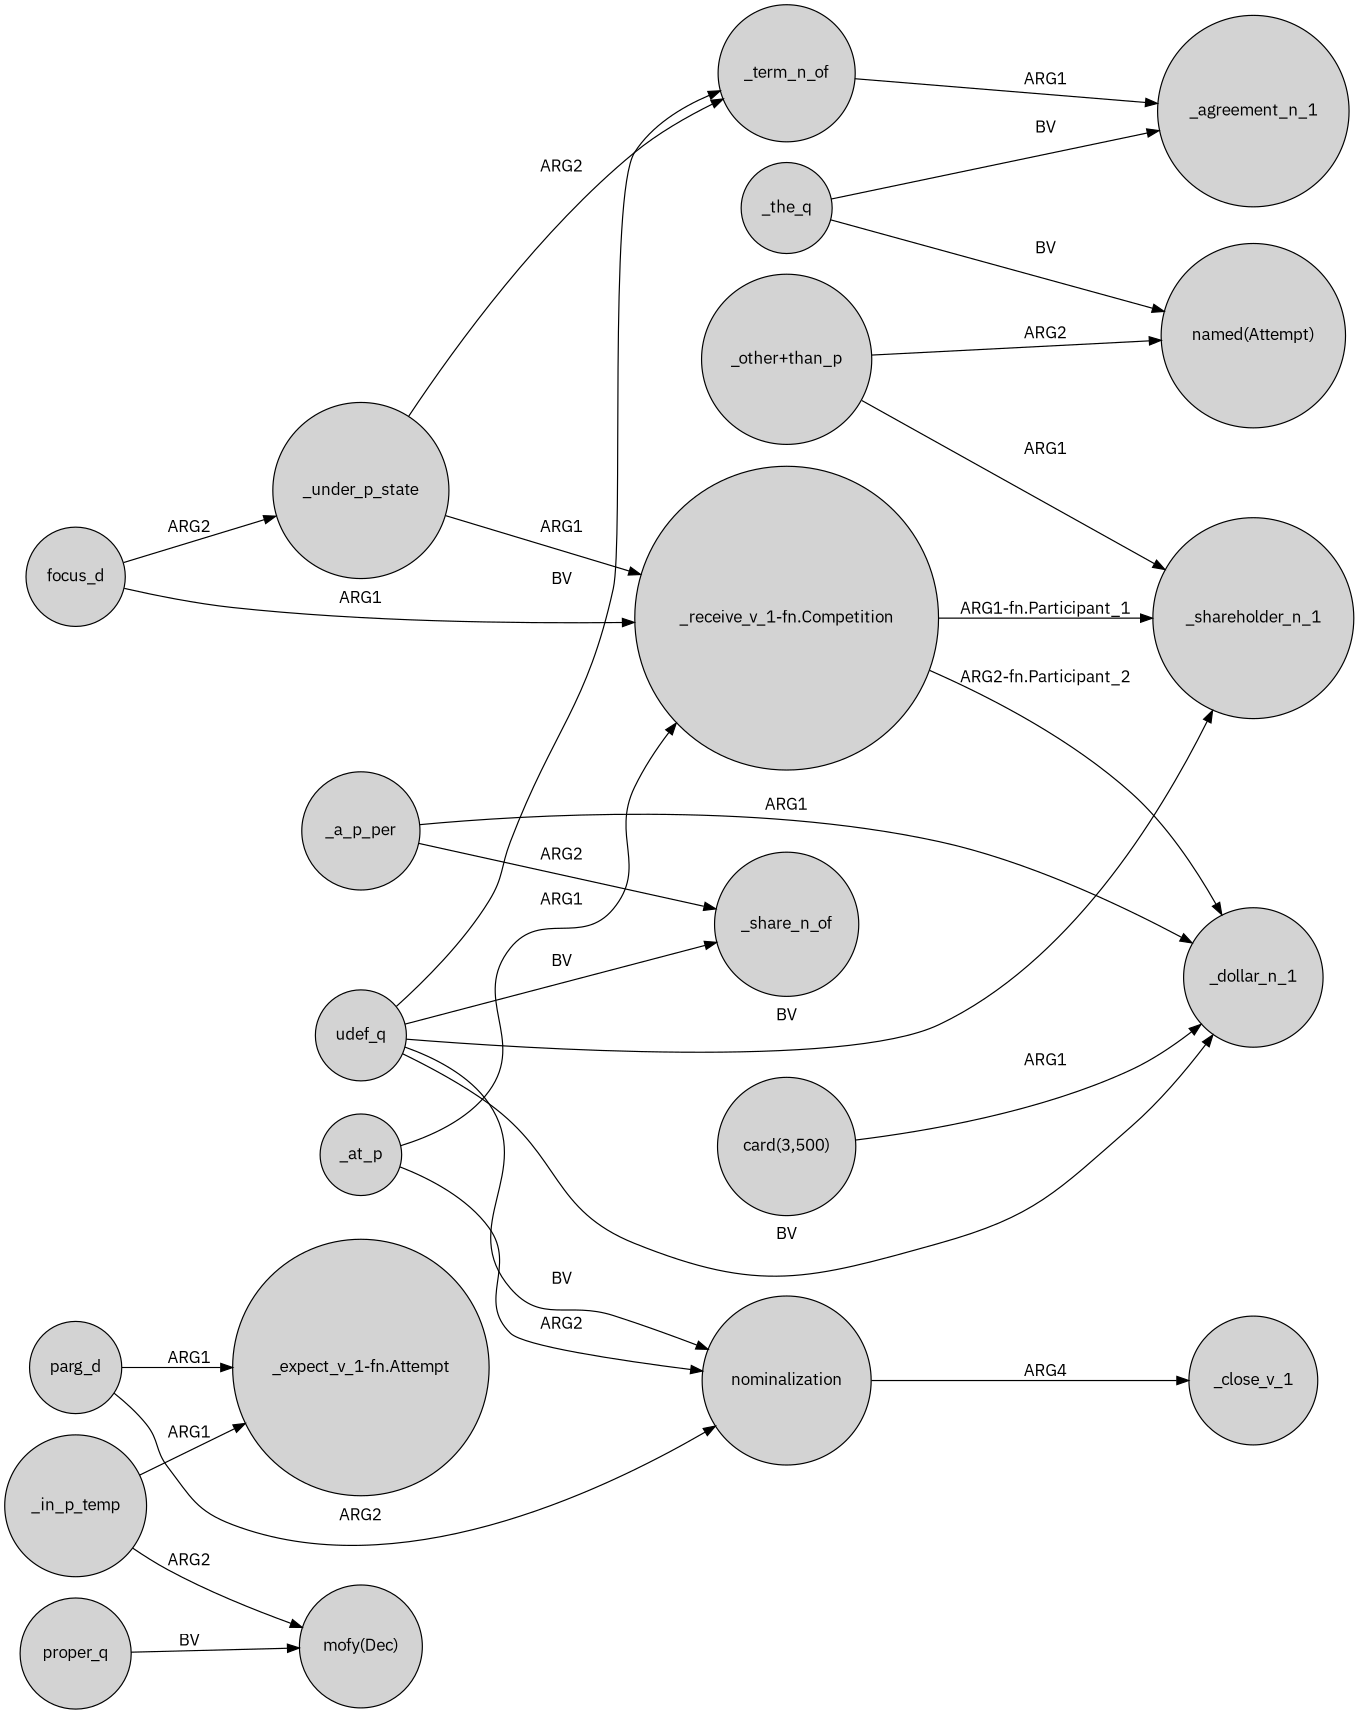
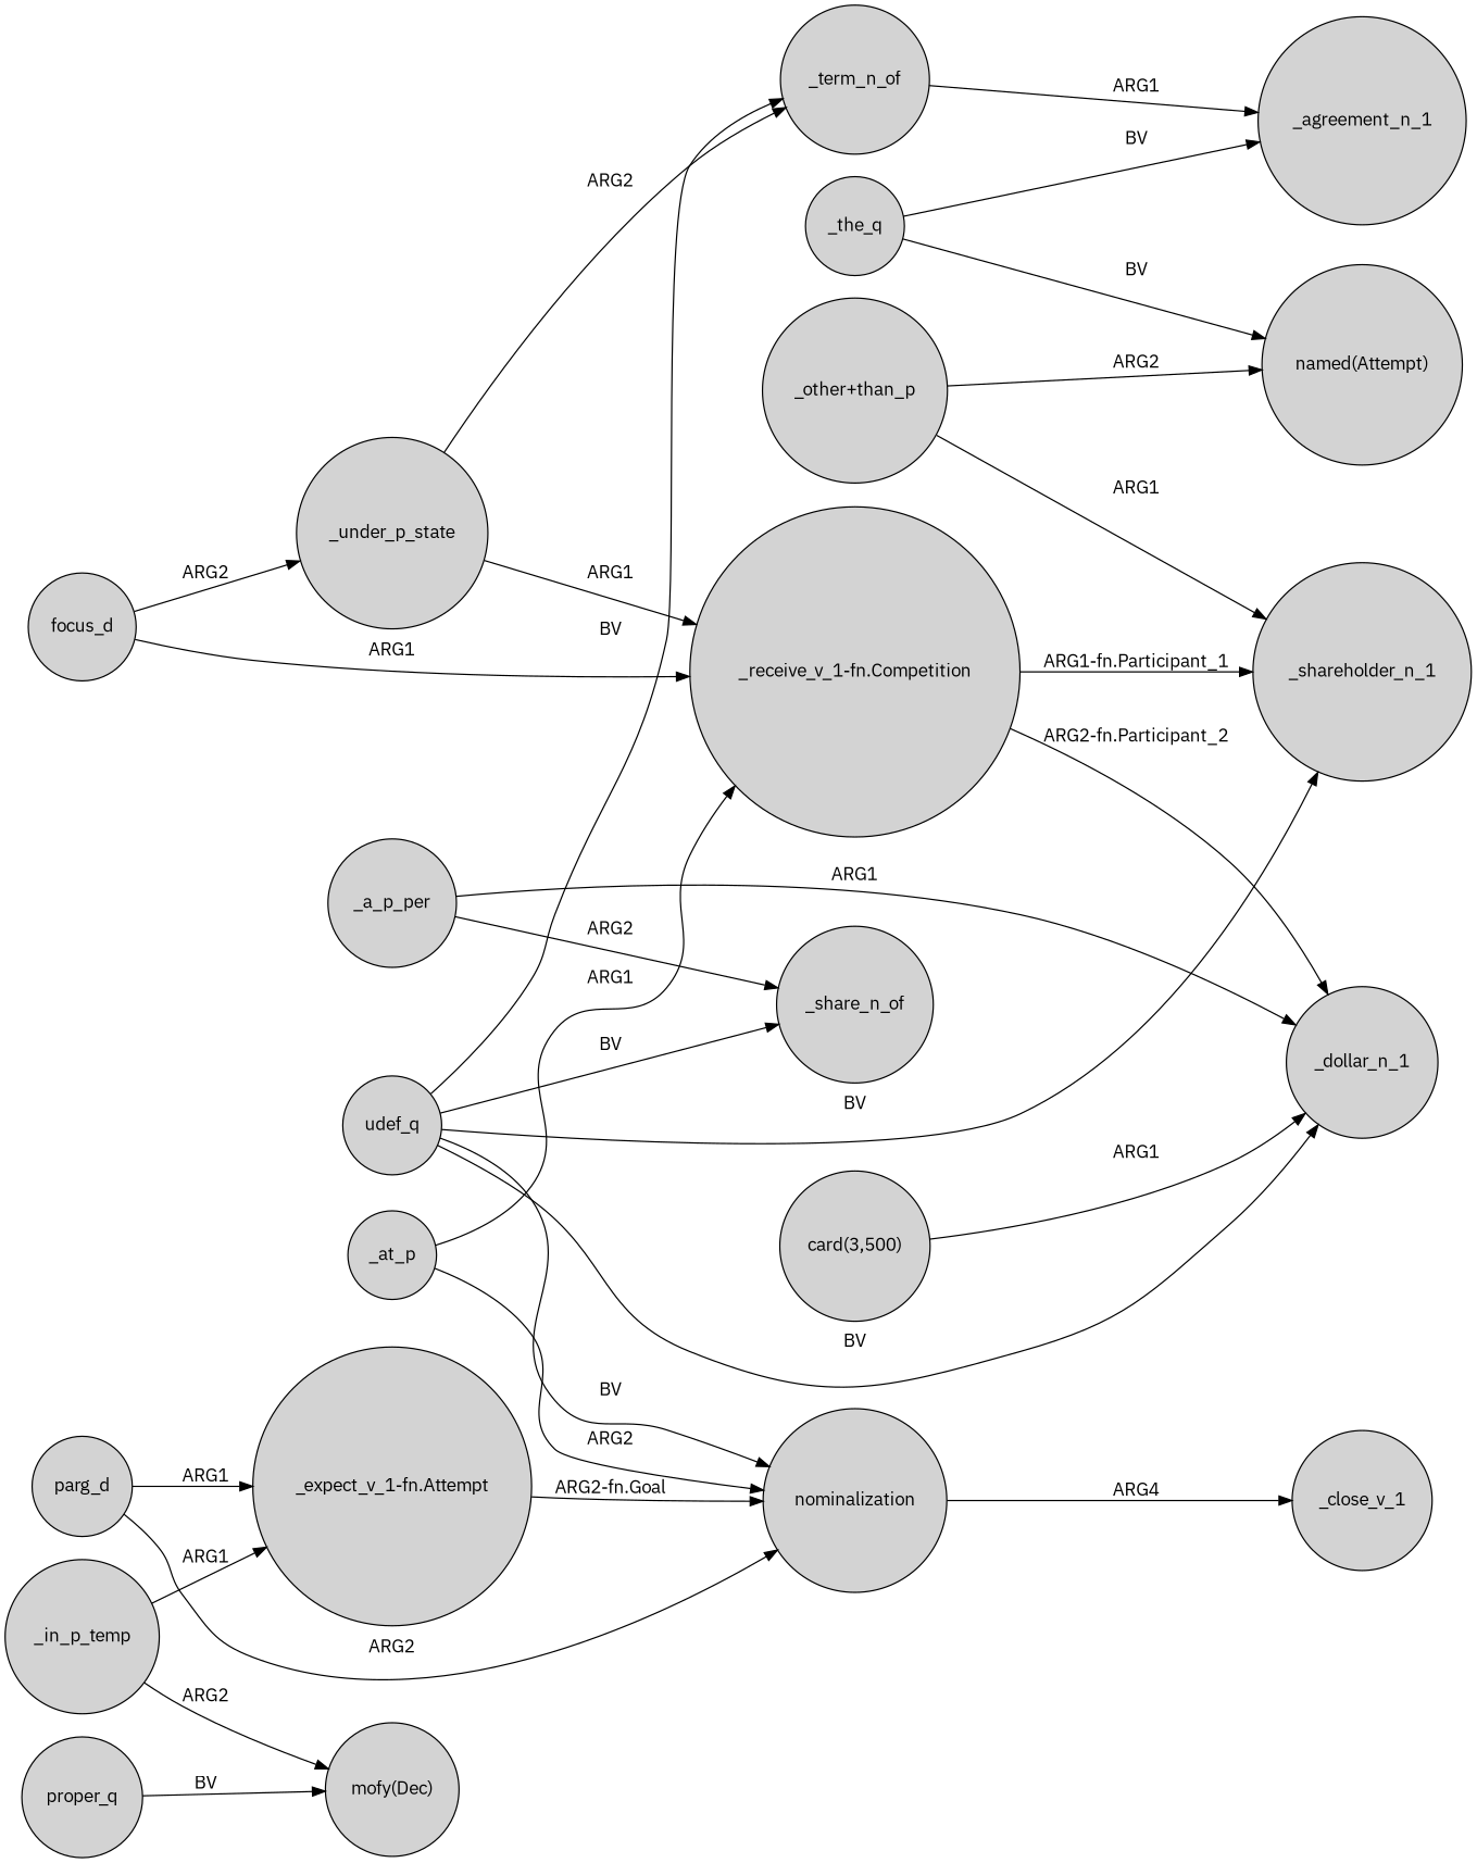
  digraph {
    fontname="IBM Plex Sans"
    rankdir=LR
    node [fontname="IBM Plex Sans" shape=circle style=filled]
    edge [fontname="IBM Plex Sans"]
    _the_q
    _agreement_n_1
    n3 [label="named(Attempt)"]
    udef_q
    _term_n_of
    nominalization
    _dollar_n_1
    _shareholder_n_1
    _share_n_of
    _close_v_1
    _at_p
    "_receive_v_1-fn.Competition"
    "card(3,500)"
    _in_p_temp
    "_expect_v_1-fn.Attempt"
    "mofy(Dec)"
    "_other+than_p"
    _under_p_state
    proper_q
    _a_p_per
    focus_d
    parg_d
    _the_q -> _agreement_n_1 [label=BV]
    _the_q -> n3 [label=BV]
    udef_q -> _term_n_of [label=BV]
    udef_q -> nominalization [label=BV]
    udef_q -> _dollar_n_1 [label=BV]
    udef_q -> _shareholder_n_1 [label=BV]
    udef_q -> _share_n_of [label=BV]
    _term_n_of -> _agreement_n_1 [label=ARG1]
    nominalization -> _close_v_1 [label=ARG4]
    _at_p -> nominalization [label=ARG2]
    _at_p -> "_receive_v_1-fn.Competition" [label=ARG1]
    "_receive_v_1-fn.Competition" -> _dollar_n_1 [label="ARG2-fn.Participant_2"]
    "_receive_v_1-fn.Competition" -> _shareholder_n_1 [label="ARG1-fn.Participant_1"]
    "card(3,500)" -> _dollar_n_1 [label=ARG1]
    _in_p_temp -> "_expect_v_1-fn.Attempt" [label=ARG1]
    _in_p_temp -> "mofy(Dec)" [label=ARG2]
+   "_expect_v_1-fn.Attempt" -> nominalization [label="ARG2-fn.Goal"]
    "_other+than_p" -> n3 [label=ARG2]
    "_other+than_p" -> _shareholder_n_1 [label=ARG1]
    _under_p_state -> _term_n_of [label=ARG2]
    _under_p_state -> "_receive_v_1-fn.Competition" [label=ARG1]
    proper_q -> "mofy(Dec)" [label=BV]
    _a_p_per -> _dollar_n_1 [label=ARG1]
    _a_p_per -> _share_n_of [label=ARG2]
    focus_d -> "_receive_v_1-fn.Competition" [label=ARG1]
    focus_d -> _under_p_state [label=ARG2]
    parg_d -> nominalization [label=ARG2]
    parg_d -> "_expect_v_1-fn.Attempt" [label=ARG1]
  }
